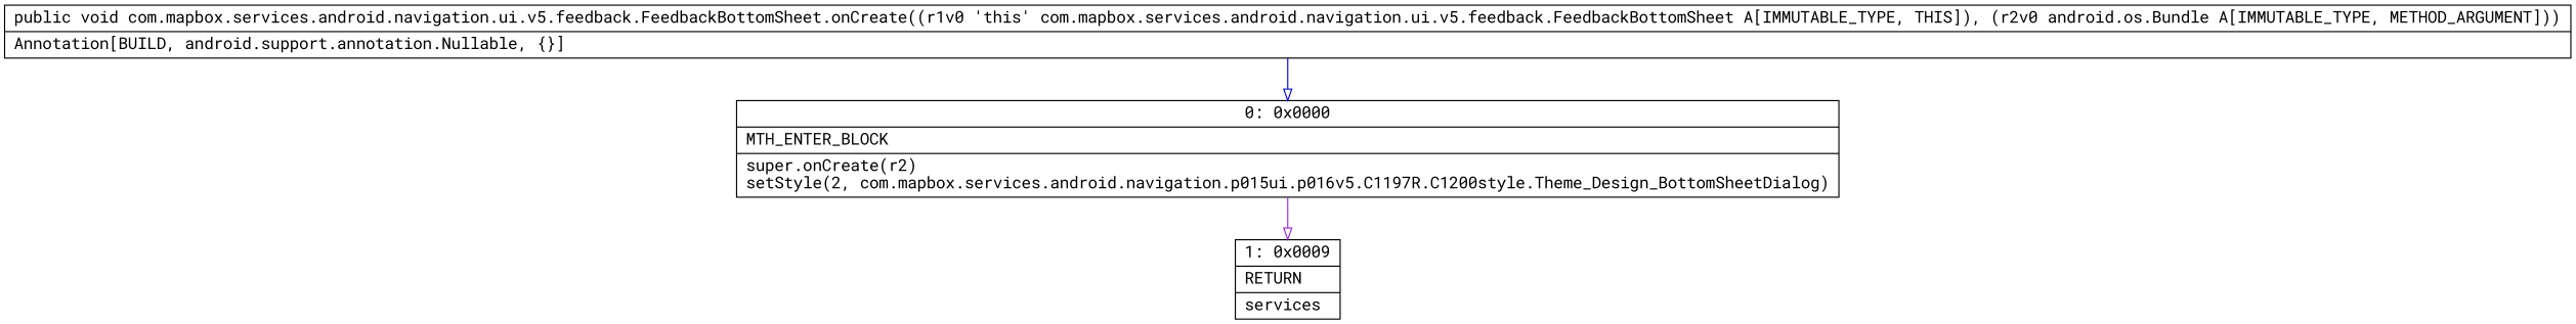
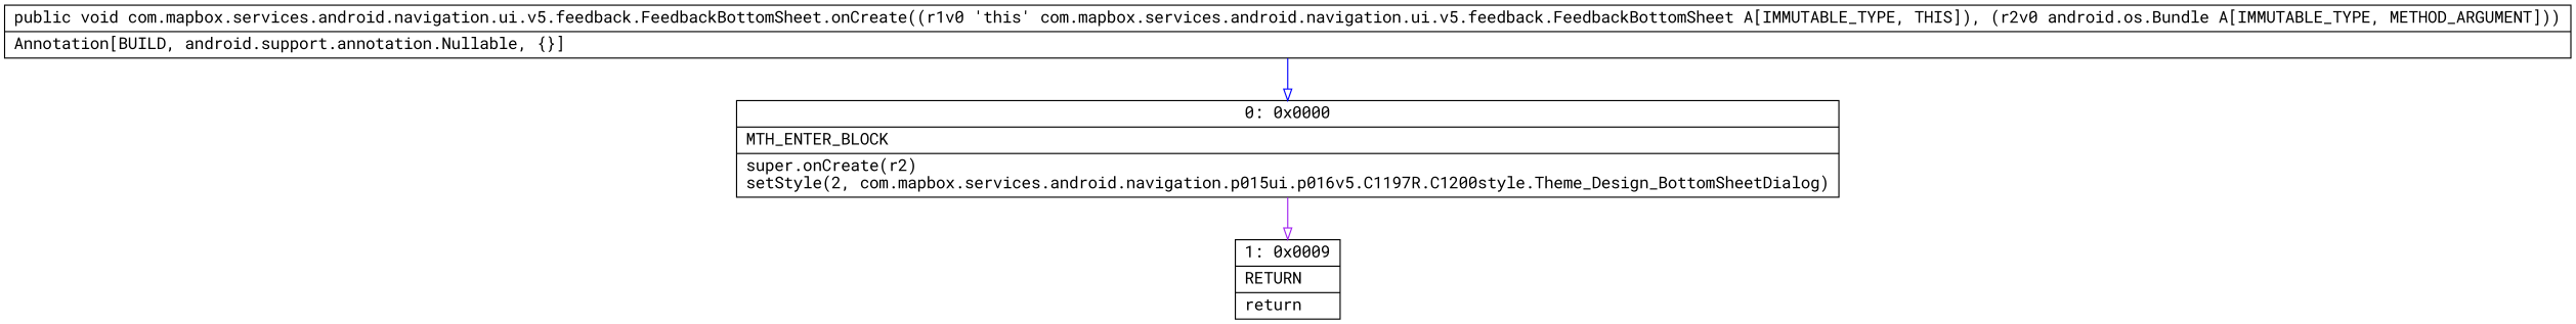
  digraph {
    fontname="Roboto Mono"
    node [shape=record fontname="Roboto Mono"]
    edge [arrowhead=onormal fontname="Roboto Mono"]
    n1 [label="{0\:\ 0x0000|MTH_ENTER_BLOCK\l|super.onCreate(r2)\lsetStyle(2, com.mapbox.services.android.navigation.p015ui.p016v5.C1197R.C1200style.Theme_Design_BottomSheetDialog)\l}"]
-   n2 [label="{1\:\ 0x0009|RETURN\l|services\l}"]
+   n2 [label="{1\:\ 0x0009|RETURN\l|return\l}"]
    n3 [label="{public void com.mapbox.services.android.navigation.ui.v5.feedback.FeedbackBottomSheet.onCreate((r1v0 'this' com.mapbox.services.android.navigation.ui.v5.feedback.FeedbackBottomSheet A[IMMUTABLE_TYPE, THIS]), (r2v0 android.os.Bundle A[IMMUTABLE_TYPE, METHOD_ARGUMENT]))  | Annotation[BUILD, android.support.annotation.Nullable, \{\}]\l}"]
    n1 -> n2 [color=purple]
    n3 -> n1 [color=blue]
  }
